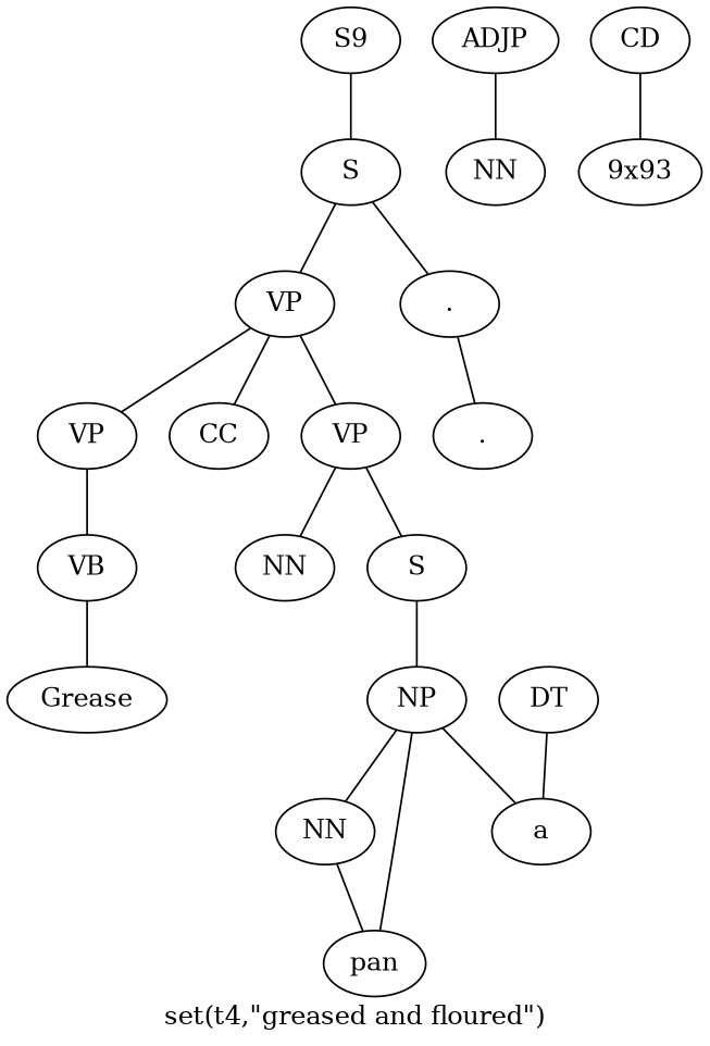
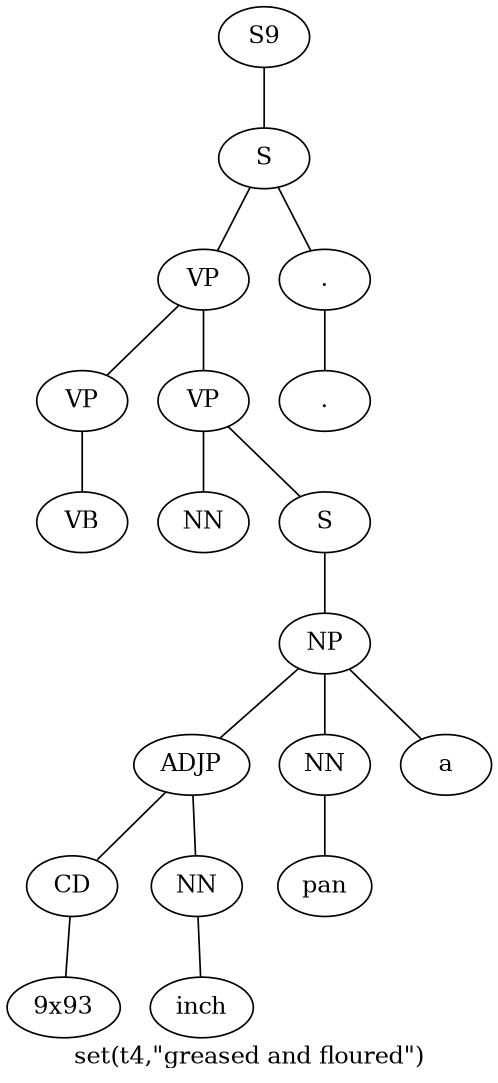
  graph {
    label="set(t4,\"greased and floured\")"
    n1 [label=S9]
    n2 [label=S]
    n3 [label=VP]
    n4 [label="."]
    n5 [label=VP]
-   n6 [label=CC]
    n7 [label=VP]
    n8 [label="."]
    n9 [label=VB]
    n10 [label=NN]
    n11 [label=S]
-   n12 [label=Grease]
    n13 [label=NP]
    n14 [label=ADJP]
    n15 [label=NN]
    n16 [label=a]
-   n17 [label=DT]
    n18 [label=CD]
    n19 [label=NN]
    n20 [label=pan]
    n21 [label="9x93"]
+   n22 [label=inch]
    n1 -- n2
    n2 -- n3
    n2 -- n4
    n3 -- n5
-   n3 -- n6
    n3 -- n7
    n4 -- n8
    n5 -- n9
    n7 -- n10
    n7 -- n11
-   n9 -- n12
    n11 -- n13
-   n13 -- n20
+   n13 -- n14
    n13 -- n15
    n13 -- n16
+   n14 -- n18
    n14 -- n19
    n15 -- n20
-   n17 -- n16
    n18 -- n21
+   n19 -- n22
  }
